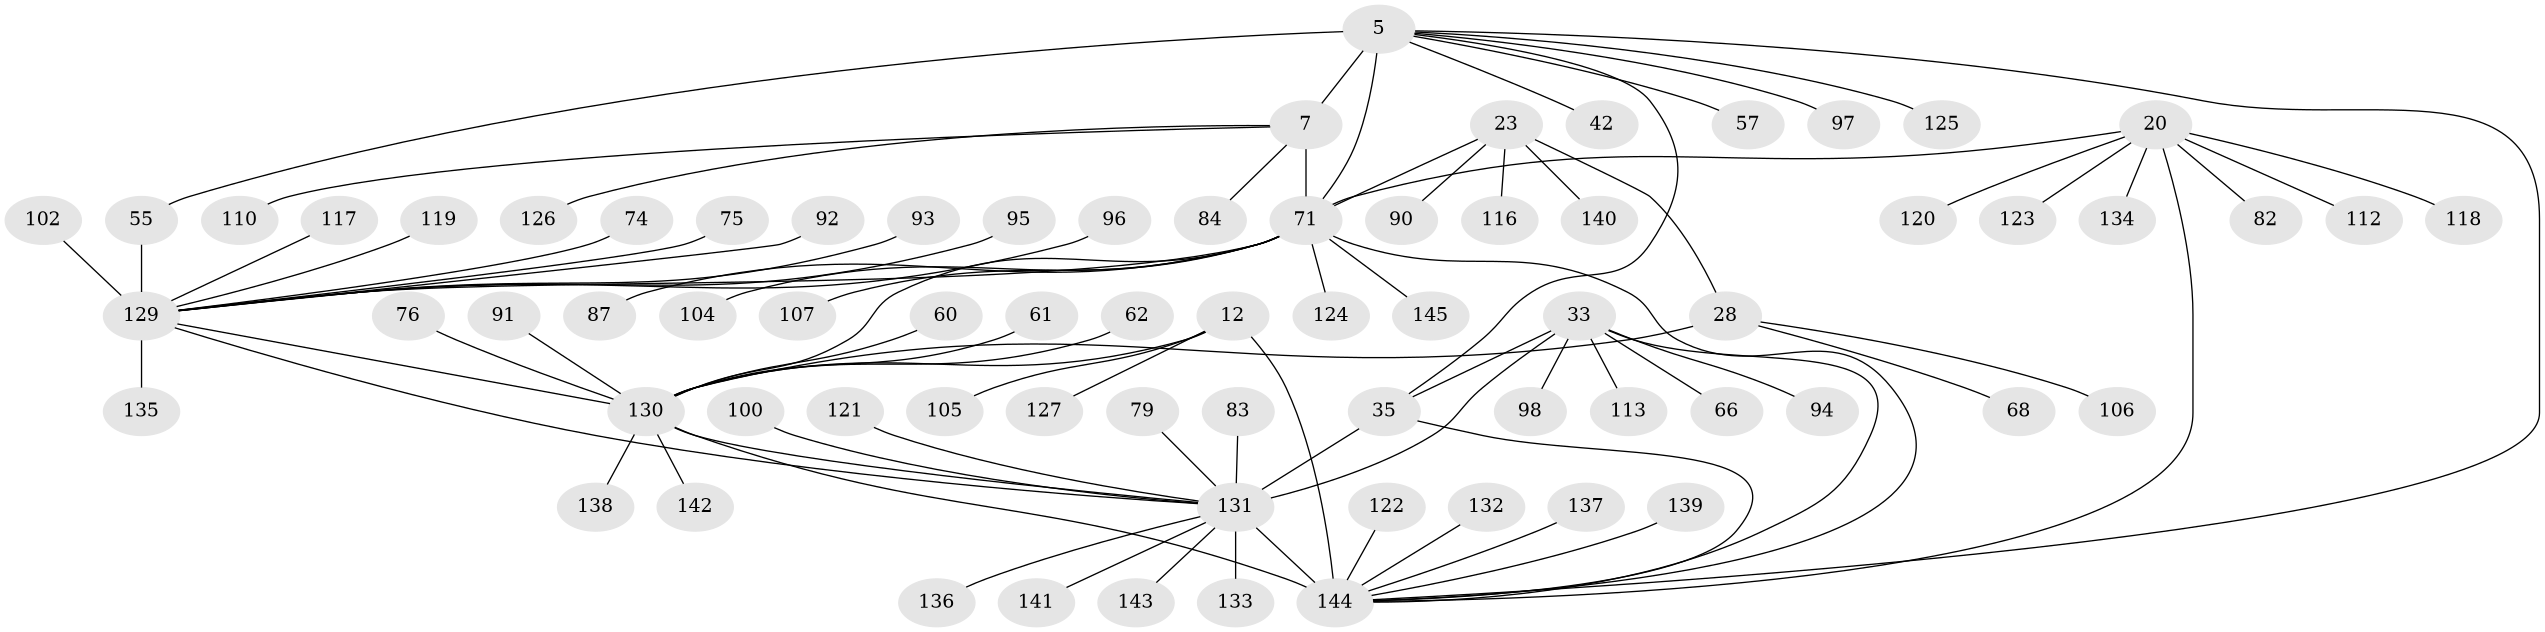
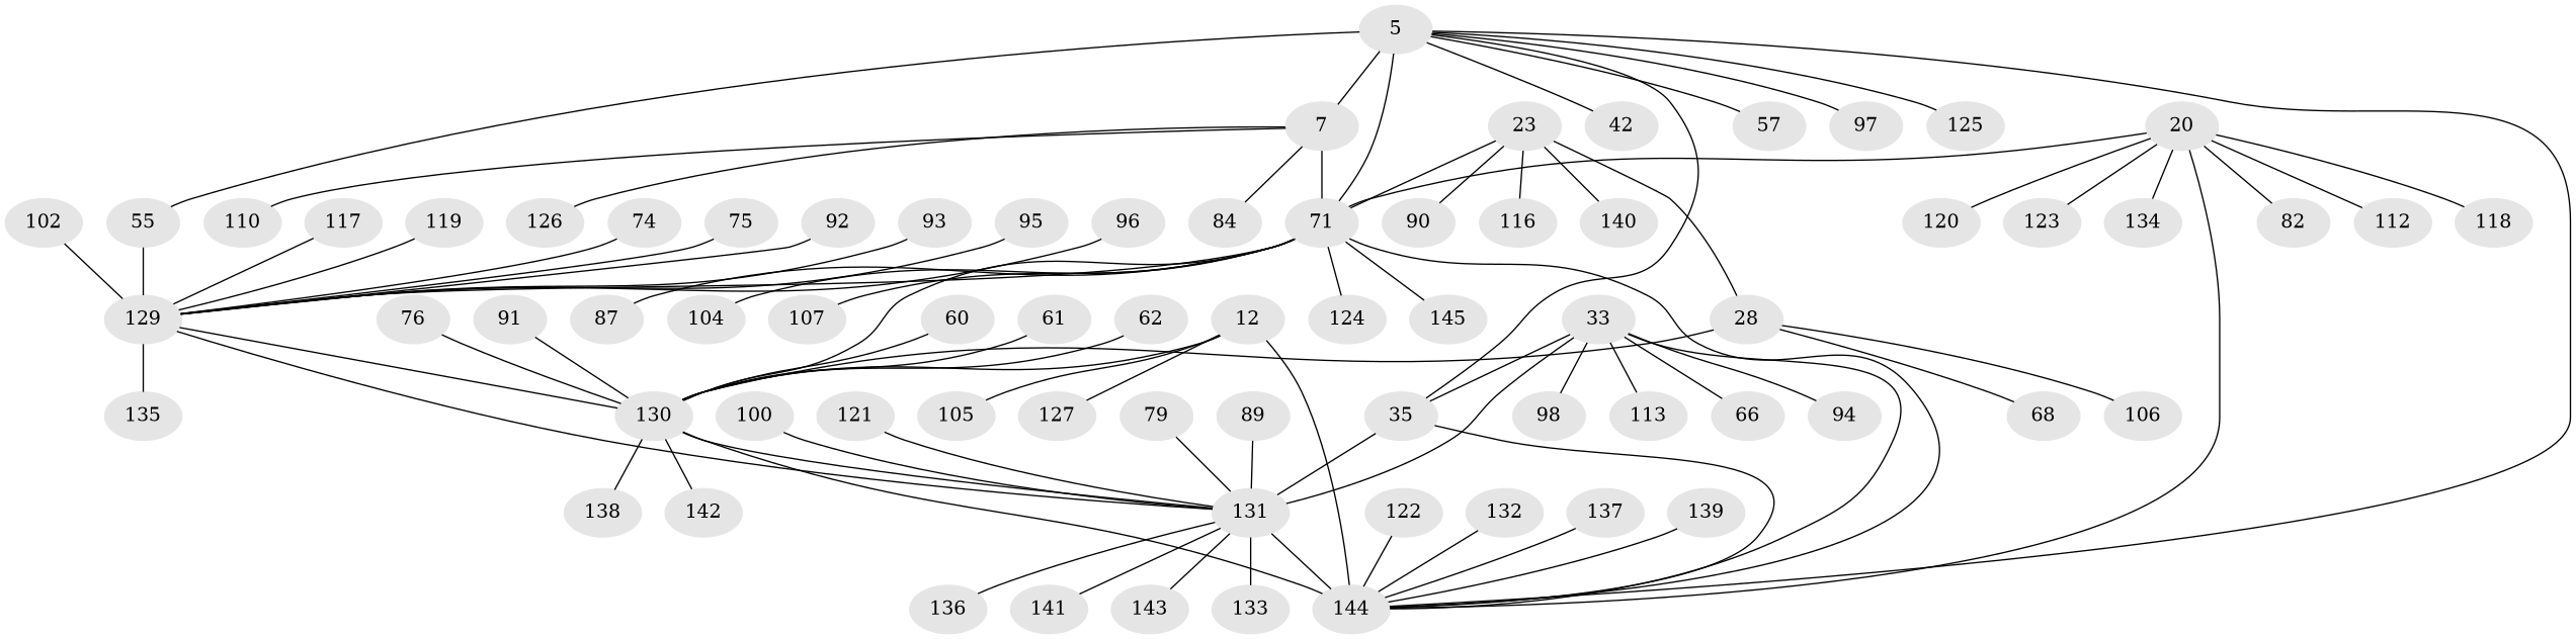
  graph {
    node [color=gray90 style=filled]
    5 [super="+1"]
    7 [super="+3"]
    35 [super="+34"]
    42
    55
    57
    71 [super="+6+41+43+56+58"]
    97
    125
    144 [super="+103+128+38+50+51+59+72+78+85+108+13+65+86+109+111+115"]
    84
    110
    126
    131 [super="+31+36+44"]
    129 [super="+64+73+81"]
    130 [super="+77+27+40+48+49+53+54"]
    87
    104
    107
    124
    145
    12 [super="+8"]
    105
    127
    138
    142 [super="+114"]
    20 [super="+18"]
    82
    112
    118
    120
    123
    134
    135
    23 [super="+22"]
    28 [super="+24"]
    90
    116 [super="+63"]
    140
    68
    106
    33 [super="+32"]
    66
    94
    98
    113
    133
    136
    141 [super="+101"]
    143
    60
    61
    62
    74 [super="+70"]
    75
    76
    79
-   89 [label=83]
+   89
    91
    92
    93
    95
    96
    100
    102
    117
    119
    121
    122
    132
    137
    139
    5 -- 7 [weight=4]
    5 -- 35
    5 -- 42
    5 -- 55
    5 -- 57
    5 -- 71 [weight=6]
    5 -- 97
    5 -- 125
    5 -- 144
    7 -- 71 [weight=6]
    7 -- 84
    7 -- 110
    7 -- 126
    35 -- 144
    35 -- 131 [weight=6]
    55 -- 129 [weight=12]
    71 -- 144
    71 -- 129 [weight=2]
    71 -- 130
    71 -- 87
    71 -- 104
    71 -- 107
    71 -- 124
    71 -- 145
    131 -- 144
    131 -- 133
    131 -- 136
    131 -- 141
    131 -- 143
    129 -- 131
    129 -- 130
    129 -- 135
    130 -- 144
    130 -- 131 [weight=2]
    130 -- 138
    130 -- 142
    12 -- 144 [weight=10]
    12 -- 130 [weight=2]
    12 -- 105
    12 -- 127
    20 -- 71
    20 -- 144
    20 -- 82
    20 -- 112
    20 -- 118
    20 -- 120
    20 -- 123
    20 -- 134
    23 -- 71
    23 -- 28 [weight=4]
    23 -- 90
    23 -- 116
    23 -- 140
    28 -- 130 [weight=6]
    28 -- 68
    28 -- 106
    33 -- 35 [weight=4]
    33 -- 144
    33 -- 131 [weight=6]
    33 -- 66
    33 -- 94
    33 -- 98
    33 -- 113
    60 -- 130
    61 -- 130
    62 -- 130
    74 -- 129
    75 -- 129
    76 -- 130
    79 -- 131
    89 -- 131
    91 -- 130
    92 -- 129
    93 -- 129
    95 -- 129
    96 -- 129
    100 -- 131
    102 -- 129
    117 -- 129
    119 -- 129
    121 -- 131
    122 -- 144
    132 -- 144
    137 -- 144
    139 -- 144
  }
